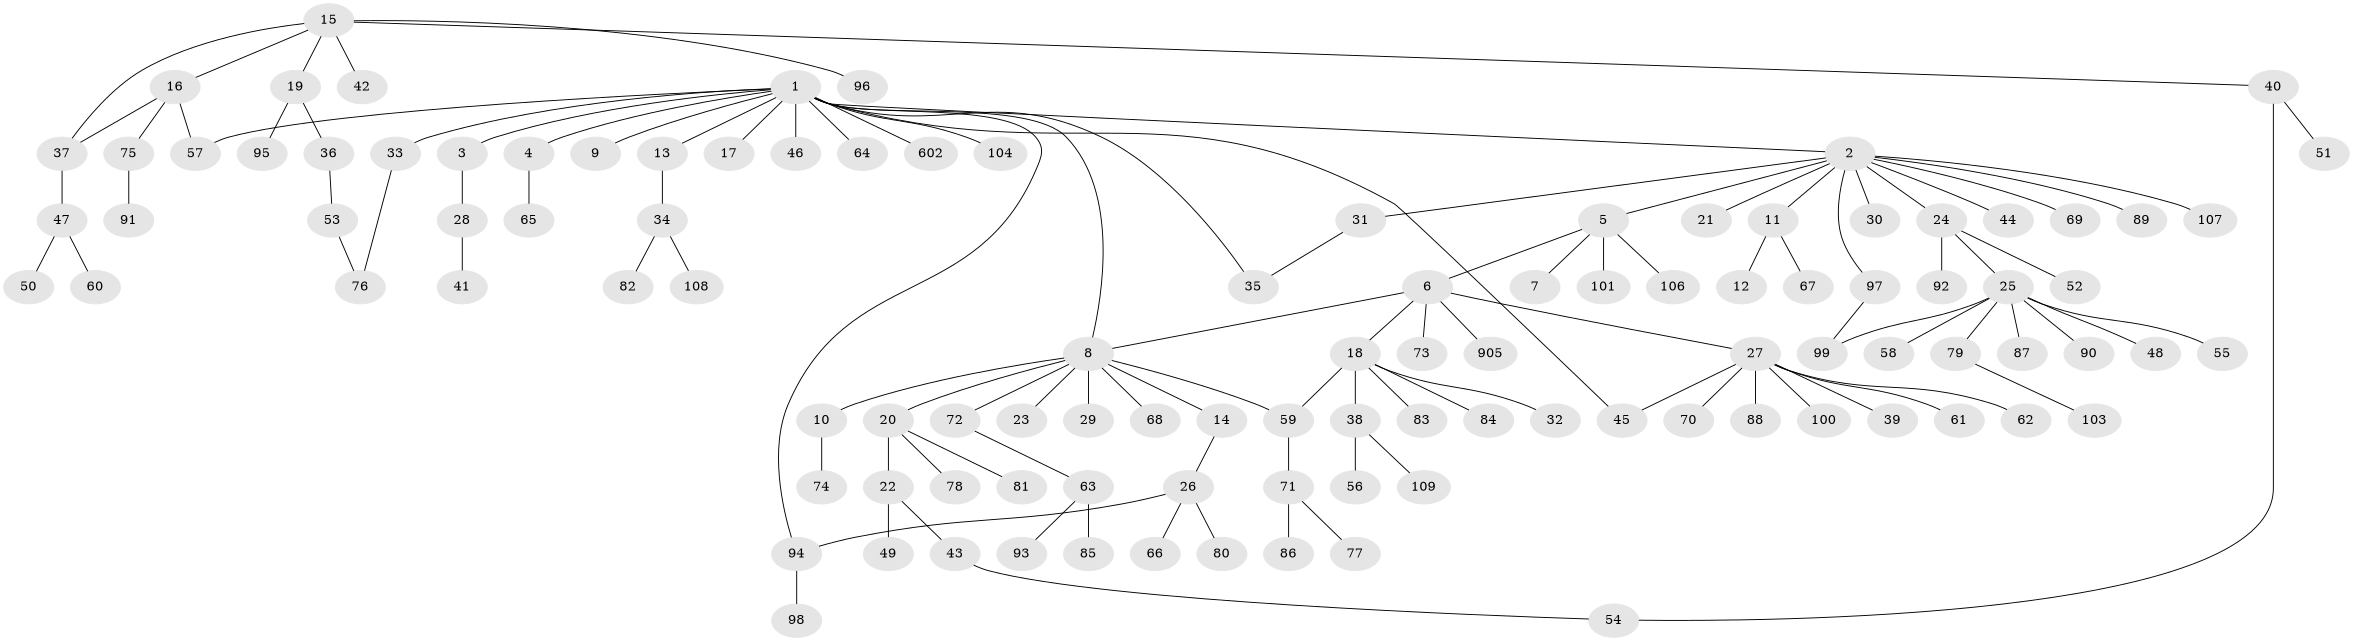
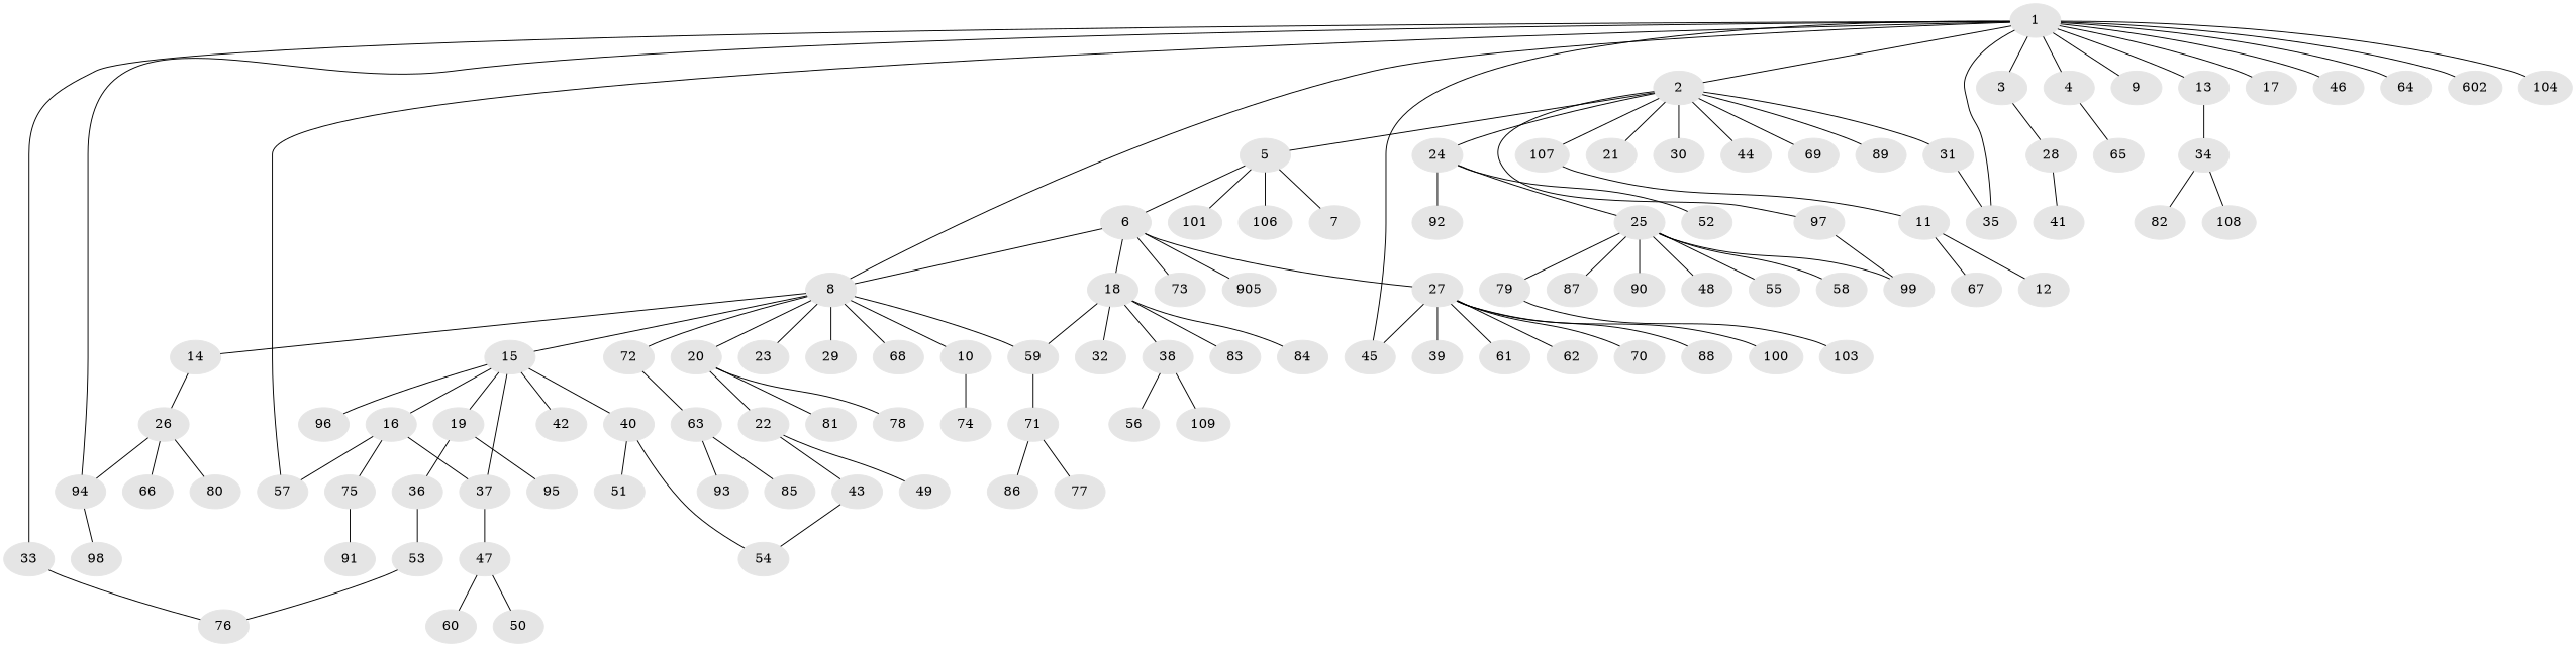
  graph {
    node [color=gray90 style=filled]
    1
    2
    3
    4
    8
    9
    13
    17
    33
    35
    45
    46
    57
    64
    94
    n16 [label=602]
    104
    5
    11
    21
    24
    30
    31
    44
    69
    89
    97
    107
    28
    65
    10
    14
    15
    20
    23
    29
    59
    68
    72
    34
    76
    98
    6
    7
    101
    106
    12
    67
    25
    52
    92
    99
    41
    18
    27
    73
    n57 [label=905]
    32
    38
    83
    84
    39
    61
    62
    70
    88
    100
    74
    26
    16
    19
    37
    40
    42
    96
    22
    78
    81
    71
    63
    85
    93
    75
    82
    108
    66
    80
    36
    95
    47
    51
    54
    91
    56
    109
    53
    43
    49
    48
    55
    58
    79
    87
    90
    103
    50
    60
    77
    86
    1 -- 2
    1 -- 3
    1 -- 4
    1 -- 8
    1 -- 9
    1 -- 13
    1 -- 17
    1 -- 33
    1 -- 35
    1 -- 45
    1 -- 46
    1 -- 57
    1 -- 64
    1 -- 94
    1 -- n16
    1 -- 104
    2 -- 5
-   2 -- 11
+   107 -- 11
    2 -- 21
    2 -- 24
    2 -- 30
    2 -- 31
    2 -- 44
    2 -- 69
    2 -- 89
    2 -- 97
    2 -- 107
    3 -- 28
    4 -- 65
    8 -- 10
    8 -- 14
+   8 -- 15
    8 -- 20
    8 -- 23
    8 -- 29
    8 -- 59
    8 -- 68
    8 -- 72
    13 -- 34
    33 -- 76
    94 -- 98
    5 -- 6
    5 -- 7
    5 -- 101
    5 -- 106
    11 -- 12
    11 -- 67
    24 -- 25
    24 -- 52
    24 -- 92
    31 -- 35
    97 -- 99
    28 -- 41
    10 -- 74
    14 -- 26
    15 -- 16
    15 -- 19
    15 -- 37
    15 -- 40
    15 -- 42
    15 -- 96
    20 -- 22
    20 -- 78
    20 -- 81
    59 -- 71
    72 -- 63
    34 -- 82
    34 -- 108
    6 -- 8
    6 -- 18
    6 -- 27
    6 -- 73
    6 -- n57
    25 -- 99
    25 -- 48
    25 -- 55
    25 -- 58
    25 -- 79
    25 -- 87
    25 -- 90
    18 -- 59
    18 -- 32
    18 -- 38
    18 -- 83
    18 -- 84
    27 -- 45
    27 -- 39
    27 -- 61
    27 -- 62
    27 -- 70
    27 -- 88
    27 -- 100
    38 -- 56
    38 -- 109
    26 -- 94
    26 -- 66
    26 -- 80
    16 -- 57
    16 -- 37
    16 -- 75
    19 -- 36
    19 -- 95
    37 -- 47
    40 -- 51
    40 -- 54
    22 -- 43
    22 -- 49
    71 -- 77
    71 -- 86
    63 -- 85
    63 -- 93
    75 -- 91
    36 -- 53
    47 -- 50
    47 -- 60
    53 -- 76
    43 -- 54
    79 -- 103
  }
